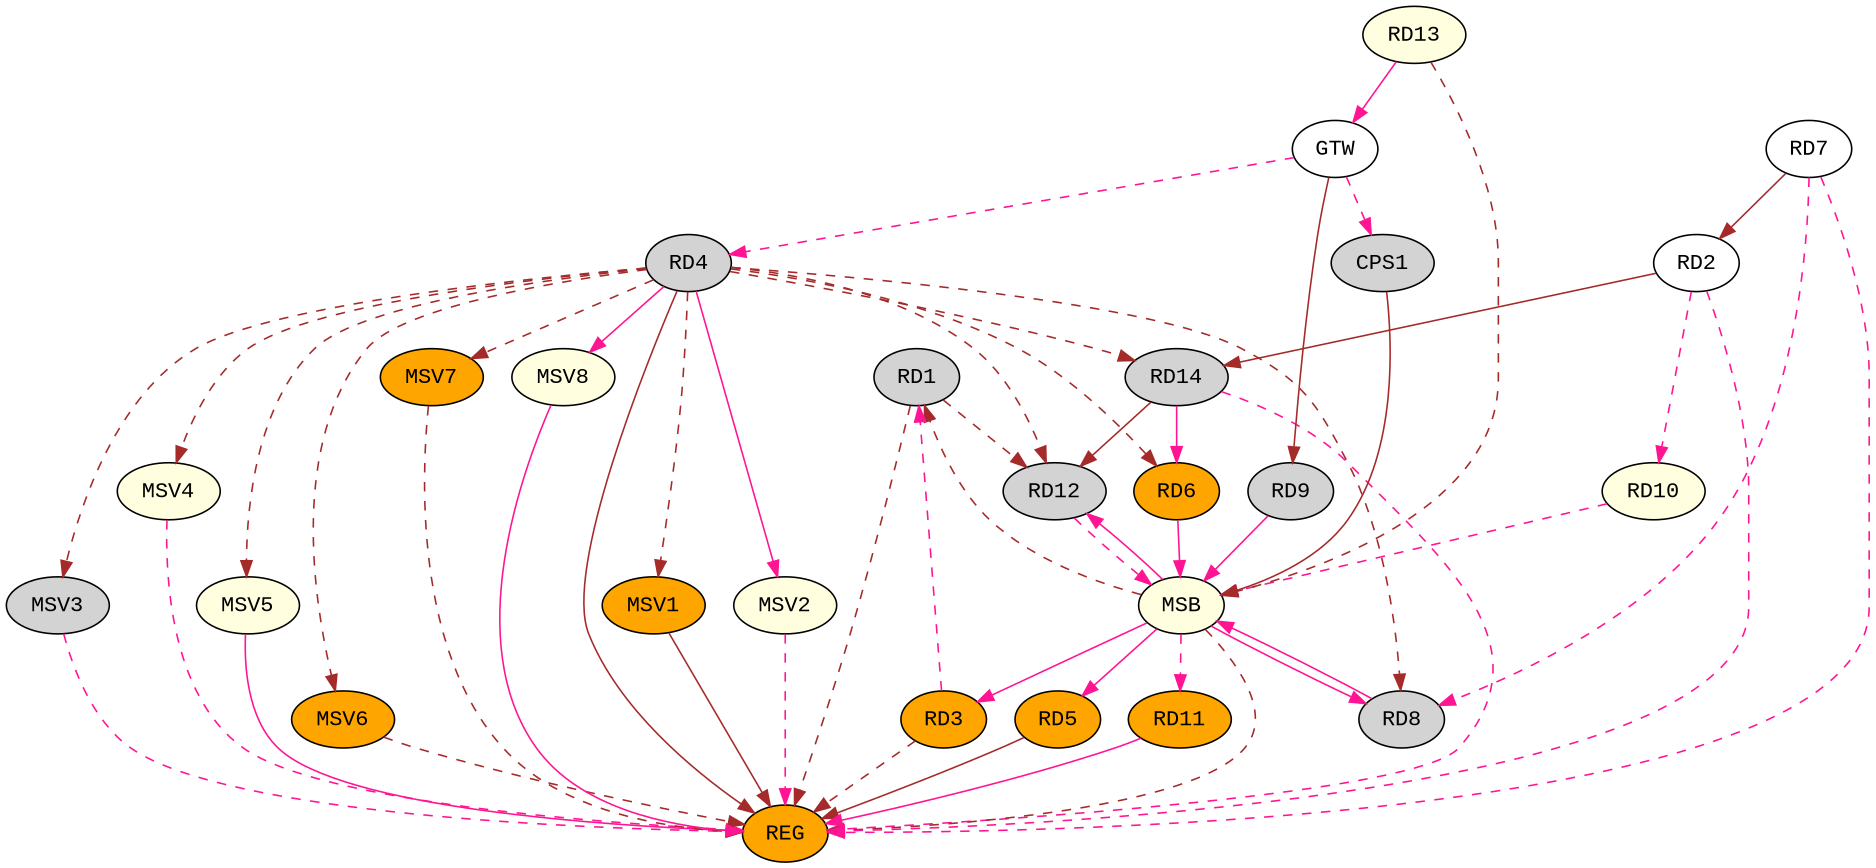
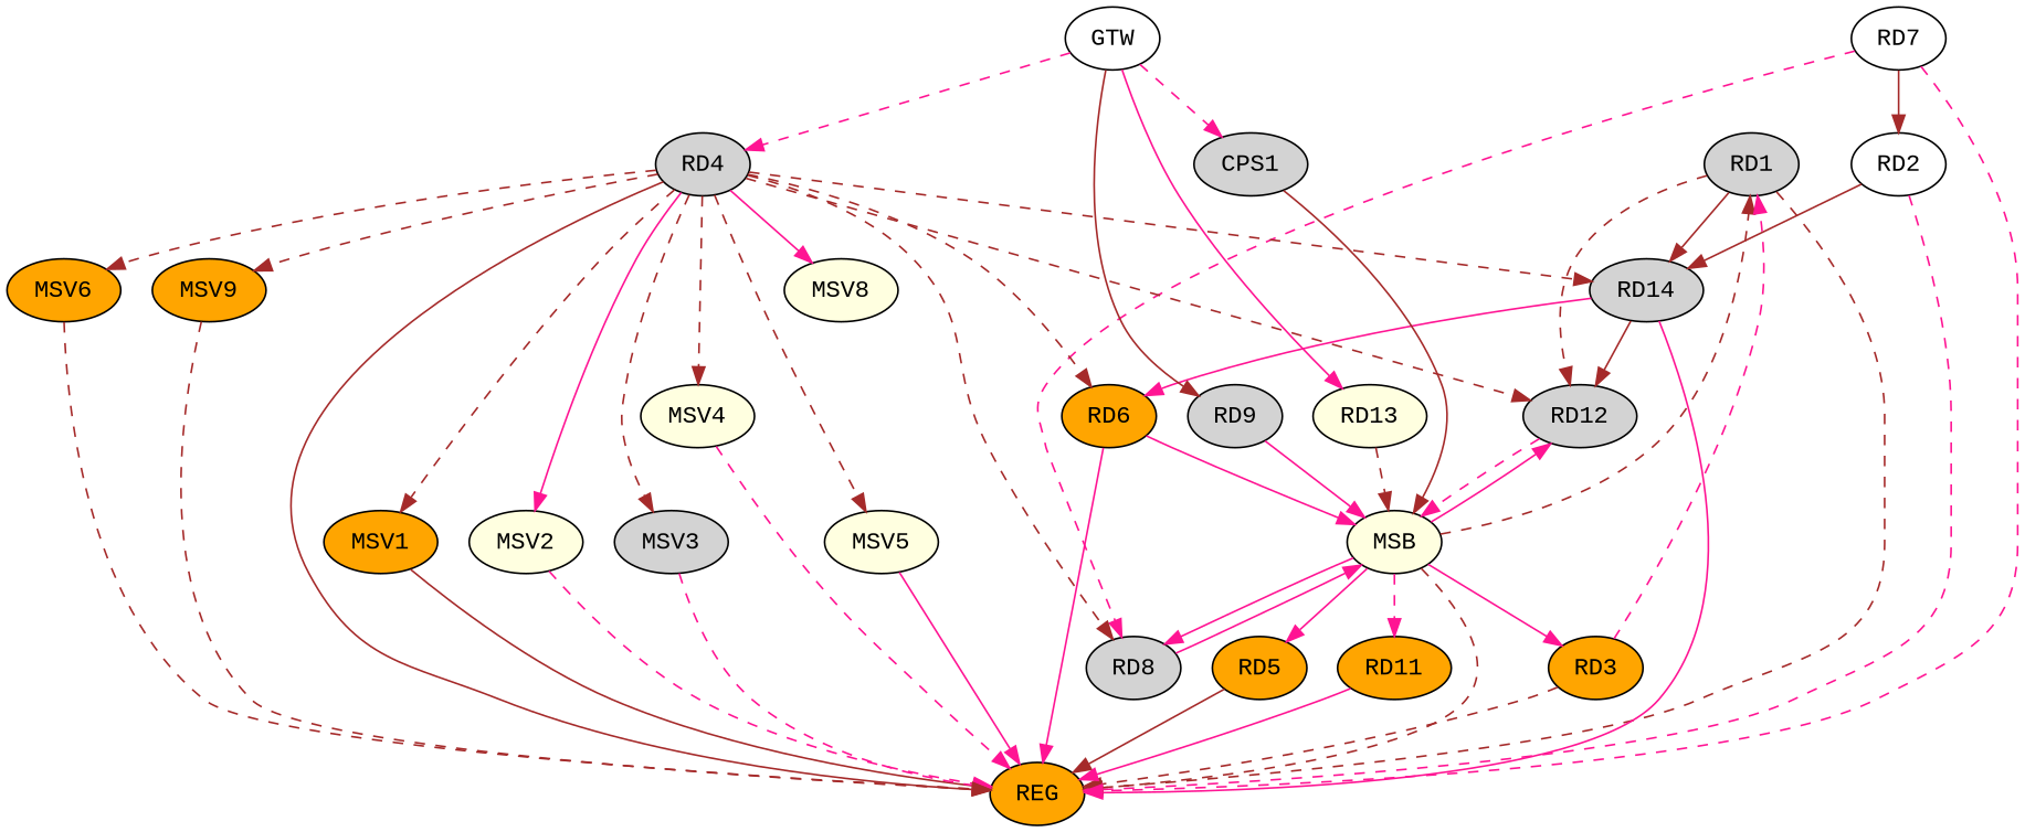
  strict digraph {
    fontname="Liberation Mono"
    node [fillcolor=lightgrey fontname="Liberation Mono" style=filled]
    edge [color=deeppink fontname="Liberation Mono" style=dashed]
    n1 [label=RD1]
    n2 [label=RD12]
    n3 [label=RD14]
    n4 [fillcolor=orange label=REG]
    n5 [fillcolor=lightyellow label=MSB]
    n6 [fillcolor=orange label=RD6]
    n7 [fillcolor=white label=RD2]
-   n8 [fillcolor=lightyellow label=RD10]
    n9 [fillcolor=orange label=RD3]
    n10 [fillcolor=white label=RD7]
    n11 [label=RD8]
    n12 [label=RD4]
    n13 [fillcolor=orange label=MSV1]
    n14 [fillcolor=lightyellow label=MSV2]
    n15 [label=MSV3]
    n16 [fillcolor=lightyellow label=MSV4]
    n17 [fillcolor=lightyellow label=MSV5]
    n18 [fillcolor=orange label=MSV6]
-   n19 [fillcolor=orange label=MSV7]
+   n19 [fillcolor=orange label=MSV9]
    n20 [fillcolor=lightyellow label=MSV8]
    n21 [fillcolor=orange label=RD5]
    n22 [fillcolor=orange label=RD11]
    n23 [label=RD9]
    n24 [fillcolor=lightyellow label=RD13]
    n25 [label=CPS1]
    n26 [fillcolor=white label=GTW]
    n1 -> n2 [color=brown]
+   n1 -> n3 [color=brown style=solid]
    n1 -> n4 [color=brown]
    n2 -> n5
    n3 -> n2 [color=brown style=solid]
-   n3 -> n4
+   n3 -> n4 [style=solid]
    n3 -> n6 [style=solid]
    n5 -> n1 [color=brown]
    n5 -> n2 [style=solid]
    n5 -> n4 [color=brown]
    n5 -> n9 [style=solid]
    n5 -> n11 [style=solid]
    n5 -> n21 [style=solid]
    n5 -> n22
    n6 -> n5 [style=solid]
    n7 -> n3 [color=brown style=solid]
    n7 -> n4
-   n7 -> n8
-   n8 -> n5
    n9 -> n1
    n9 -> n4 [color=brown]
    n10 -> n4
    n10 -> n7 [color=brown style=solid]
    n10 -> n11
    n11 -> n5 [style=solid]
    n12 -> n2 [color=brown]
    n12 -> n3 [color=brown]
    n12 -> n4 [color=brown style=solid]
    n12 -> n6 [color=brown]
    n12 -> n11 [color=brown]
    n12 -> n13 [color=brown]
    n12 -> n14 [style=solid]
    n12 -> n15 [color=brown]
    n12 -> n16 [color=brown]
    n12 -> n17 [color=brown]
    n12 -> n18 [color=brown]
    n12 -> n19 [color=brown]
    n12 -> n20 [style=solid]
    n13 -> n4 [color=brown style=solid]
    n14 -> n4
    n15 -> n4
    n16 -> n4
    n17 -> n4 [style=solid]
    n18 -> n4 [color=brown]
    n19 -> n4 [color=brown]
-   n20 -> n4 [style=solid]
+   n6 -> n4 [style=solid]
    n21 -> n4 [color=brown style=solid]
    n22 -> n4 [style=solid]
    n23 -> n5 [style=solid]
    n24 -> n5 [color=brown]
    n25 -> n5 [color=brown style=solid]
    n26 -> n12
    n26 -> n23 [color=brown style=solid]
-   n24 -> n26 [style=solid]
+   n26 -> n24 [style=solid]
    n26 -> n25
  }
